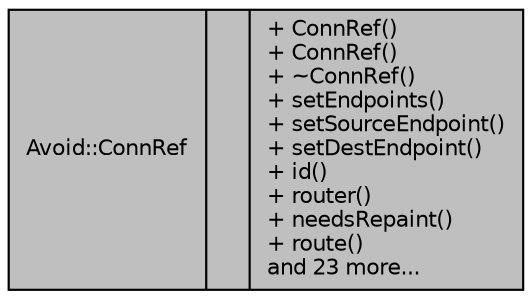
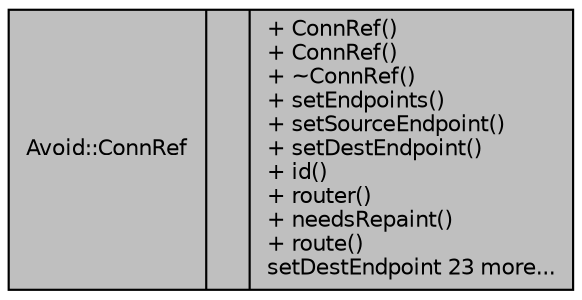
  digraph {
    rankdir=LR
    fontname="DejaVu Sans"
-   n1 [color=black fillcolor=grey75 fontcolor=black fontname="DejaVu Sans" fontsize=10 height=0.2 label="{Avoid::ConnRef\n||+ ConnRef()\l+ ConnRef()\l+ ~ConnRef()\l+ setEndpoints()\l+ setSourceEndpoint()\l+ setDestEndpoint()\l+ id()\l+ router()\l+ needsRepaint()\l+ route()\land 23 more...\l}" shape=record style=filled width=0.4]
+   n1 [color=black fillcolor=grey75 fontcolor=black fontname="DejaVu Sans" fontsize=10 height=0.2 label="{Avoid::ConnRef\n||+ ConnRef()\l+ ConnRef()\l+ ~ConnRef()\l+ setEndpoints()\l+ setSourceEndpoint()\l+ setDestEndpoint()\l+ id()\l+ router()\l+ needsRepaint()\l+ route()\lsetDestEndpoint 23 more...\l}" shape=record style=filled width=0.4]
  }
